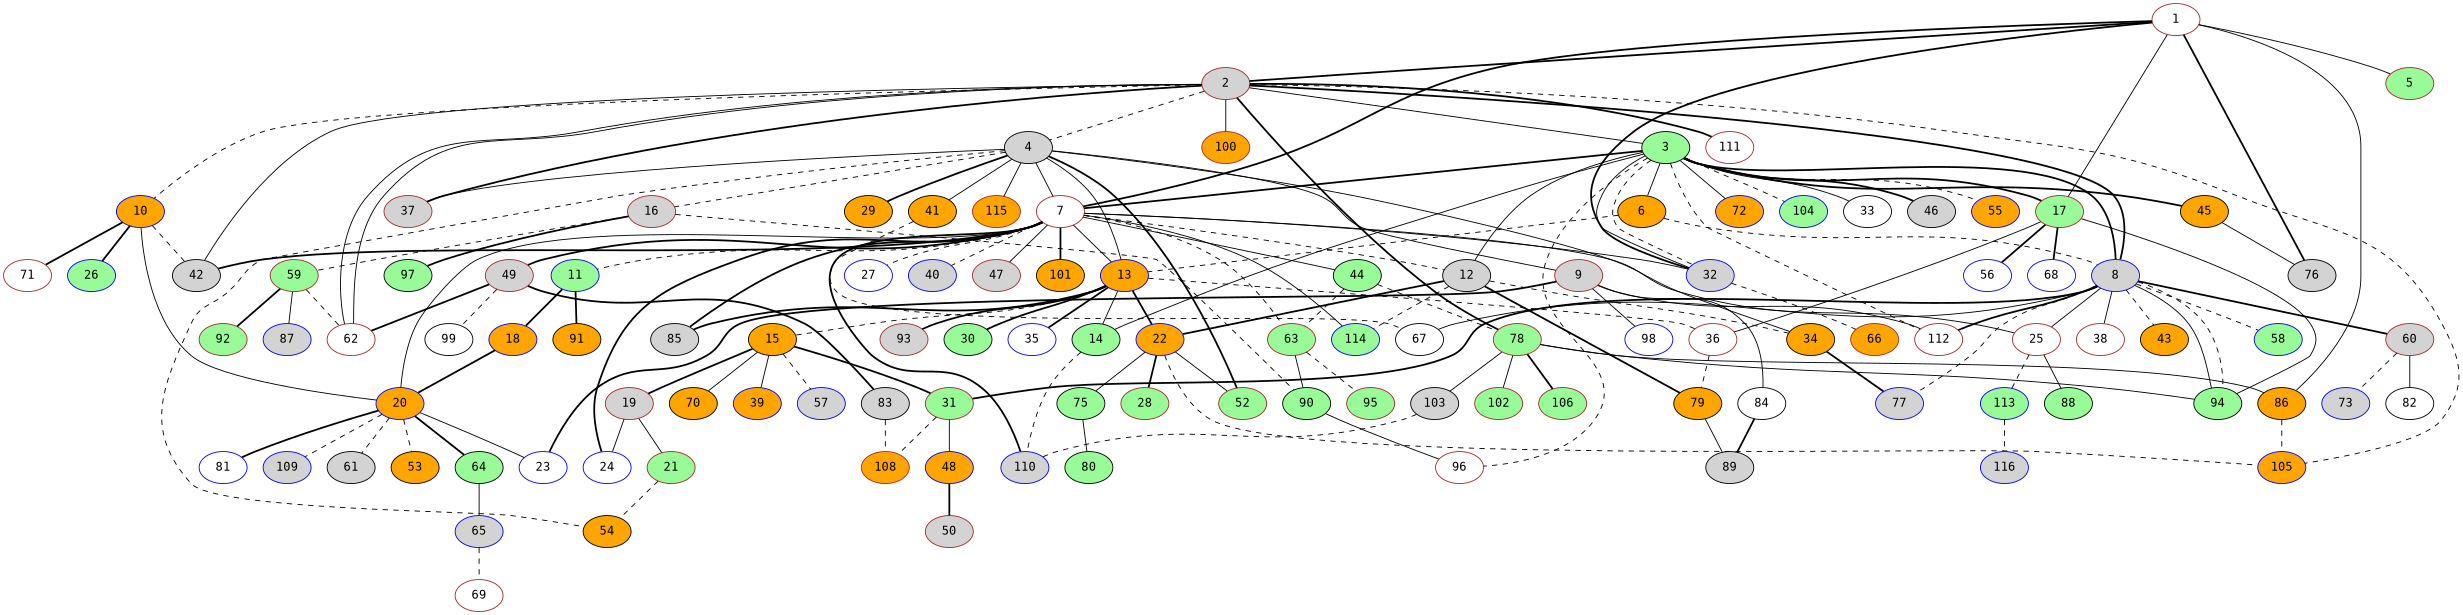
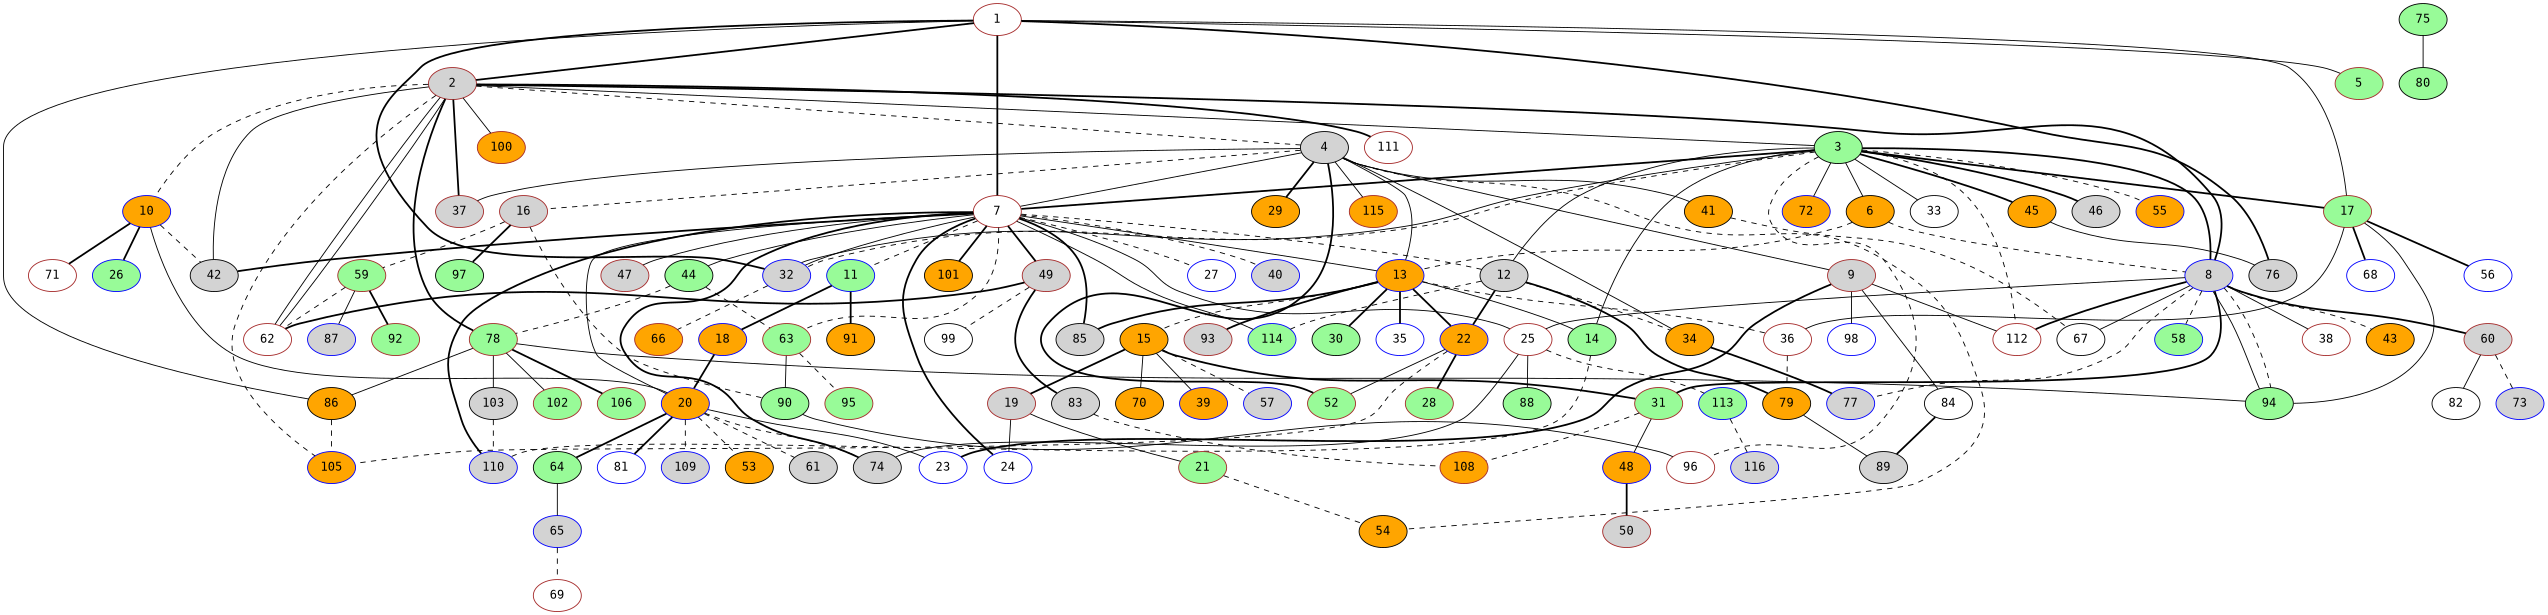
  graph {
    fontname="DejaVu Sans Mono"
    node [color=black fillcolor=lightgrey fontname="DejaVu Sans Mono" style=filled]
    edge [fontname="DejaVu Sans Mono" style=solid]
    1 [color=brown fillcolor=white]
    2 [color=brown]
    5 [color=brown fillcolor=palegreen]
    7 [color=brown fillcolor=white]
    17 [color=brown fillcolor=palegreen]
    32 [color=blue]
    76
    86 [fillcolor=orange]
    3 [fillcolor=palegreen]
    4
    8 [color=blue]
    10 [color=blue fillcolor=orange]
    37 [color=brown]
    42
    62 [color=brown fillcolor=white]
    78 [color=brown fillcolor=palegreen]
    100 [color=brown fillcolor=orange]
    105 [color=blue fillcolor=orange]
    111 [color=brown fillcolor=white]
    12
    13 [color=blue fillcolor=orange]
    11 [color=blue fillcolor=palegreen]
    20 [color=blue fillcolor=orange]
    24 [color=blue fillcolor=white]
    25 [color=brown fillcolor=white]
    27 [color=blue fillcolor=white]
    40 [color=blue]
    44 [fillcolor=palegreen]
    47 [color=brown]
    49 [color=brown]
    63 [color=brown fillcolor=palegreen]
+   74
    85
    101 [fillcolor=orange]
    110 [color=blue]
    114 [color=blue fillcolor=palegreen]
    94 [fillcolor=palegreen]
    36 [color=brown fillcolor=white]
    56 [color=blue fillcolor=white]
    68 [color=blue fillcolor=white]
    66 [color=brown fillcolor=orange]
    6 [fillcolor=orange]
    14 [fillcolor=palegreen]
    33 [fillcolor=white]
    45 [fillcolor=orange]
    46
    55 [color=blue fillcolor=orange]
    72 [color=blue fillcolor=orange]
    96 [color=brown fillcolor=white]
-   104 [color=blue fillcolor=palegreen]
    112 [color=brown fillcolor=white]
    9 [color=brown]
    16 [color=brown]
    29 [fillcolor=orange]
    34 [fillcolor=orange]
    41 [fillcolor=orange]
    52 [color=brown fillcolor=palegreen]
    54 [fillcolor=orange]
    115 [color=brown fillcolor=orange]
    31 [color=brown fillcolor=palegreen]
    38 [color=brown fillcolor=white]
    43 [fillcolor=orange]
    58 [color=blue fillcolor=palegreen]
    60 [color=brown]
    67 [fillcolor=white]
    77 [color=blue]
    26 [color=blue fillcolor=palegreen]
    71 [color=brown fillcolor=white]
    102 [color=brown fillcolor=palegreen]
    103
    106 [color=brown fillcolor=palegreen]
    22 [color=blue fillcolor=orange]
    79 [fillcolor=orange]
    23 [color=blue fillcolor=white]
    84 [fillcolor=white]
    98 [color=blue fillcolor=white]
    15 [fillcolor=orange]
    30 [fillcolor=palegreen]
    35 [color=blue fillcolor=white]
    93 [color=brown]
    59 [color=brown fillcolor=palegreen]
    90 [fillcolor=palegreen]
    97 [fillcolor=palegreen]
    18 [color=blue fillcolor=orange]
    91 [fillcolor=orange]
    53 [fillcolor=orange]
    61
    64 [fillcolor=palegreen]
    81 [color=blue fillcolor=white]
    109 [color=blue]
    88 [fillcolor=palegreen]
    113 [color=blue fillcolor=palegreen]
    83
    99 [fillcolor=white]
    95 [color=brown fillcolor=palegreen]
    48 [color=blue fillcolor=orange]
    108 [color=brown fillcolor=orange]
    73 [color=blue]
    82 [fillcolor=white]
    89
    28 [color=brown fillcolor=palegreen]
    75 [fillcolor=palegreen]
    19 [color=brown]
    39 [color=blue fillcolor=orange]
    57 [color=blue]
    70 [fillcolor=orange]
    21 [color=brown fillcolor=palegreen]
    87 [color=blue]
    92 [color=brown fillcolor=palegreen]
    65 [color=blue]
    80 [fillcolor=palegreen]
    116 [color=blue]
    50 [color=brown]
    69 [color=brown fillcolor=white]
    1 -- 2 [style=bold]
    1 -- 5
    1 -- 7 [style=bold]
    1 -- 17
    1 -- 32 [style=bold]
    1 -- 76 [style=bold]
    1 -- 86
    2 -- 3
    2 -- 4 [style=dashed]
    2 -- 8 [style=bold]
    2 -- 10 [style=dashed]
    2 -- 37 [style=bold]
    2 -- 42
    2 -- 62
    2 -- 62
    2 -- 78 [style=bold]
    2 -- 100
    2 -- 105 [style=dashed]
    2 -- 111 [style=bold]
    7 -- 32
    7 -- 42 [style=bold]
    7 -- 12 [style=dashed]
    7 -- 13
    7 -- 11 [style=dashed]
    7 -- 20
    7 -- 24 [style=bold]
    7 -- 25
    7 -- 27 [style=dashed]
    7 -- 40 [style=dashed]
    7 -- 44
    7 -- 47
    7 -- 49 [style=bold]
    7 -- 63 [style=dashed]
+   7 -- 74 [style=bold]
    7 -- 85 [style=bold]
    7 -- 101 [style=bold]
    7 -- 110 [style=bold]
    7 -- 114
    17 -- 94
    17 -- 36
    17 -- 56 [style=bold]
    17 -- 68 [style=bold]
    32 -- 66 [style=dashed]
    86 -- 105 [style=dashed]
    3 -- 7 [style=bold]
    3 -- 17 [style=bold]
    3 -- 32
    3 -- 32 [style=dashed]
    3 -- 8 [style=bold]
    3 -- 12
    3 -- 6
    3 -- 14
    3 -- 33
    3 -- 45 [style=bold]
    3 -- 46 [style=bold]
    3 -- 55 [style=dashed]
    3 -- 72
    3 -- 96 [style=dashed]
-   3 -- 104 [style=dashed]
    3 -- 112 [style=dashed]
    4 -- 7
    4 -- 37
    4 -- 13
    4 -- 9
    4 -- 16 [style=dashed]
    4 -- 29 [style=bold]
    4 -- 34
    4 -- 41
    4 -- 52 [style=bold]
    4 -- 54 [style=dashed]
    4 -- 115
    8 -- 25
    8 -- 94
    8 -- 94 [style=dashed]
    8 -- 112 [style=bold]
    8 -- 31 [style=bold]
    8 -- 38
    8 -- 43 [style=dashed]
    8 -- 58 [style=dashed]
    8 -- 60 [style=bold]
    8 -- 67
    8 -- 77 [style=dashed]
    10 -- 42 [style=dashed]
    10 -- 20
    10 -- 26 [style=bold]
    10 -- 71 [style=bold]
    78 -- 86
    78 -- 94
    78 -- 102
    78 -- 103
    78 -- 106 [style=bold]
    12 -- 114 [style=dashed]
    12 -- 34 [style=dashed]
    12 -- 22 [style=bold]
    12 -- 79 [style=bold]
    13 -- 85 [style=bold]
    13 -- 36 [style=dashed]
    13 -- 14
    13 -- 22 [style=bold]
    13 -- 15 [style=dashed]
    13 -- 30 [style=bold]
    13 -- 35 [style=bold]
    13 -- 93 [style=bold]
    11 -- 18 [style=bold]
    11 -- 91 [style=bold]
+   20 -- 74 [style=dashed]
    20 -- 23
    20 -- 53 [style=dashed]
    20 -- 61 [style=dashed]
    20 -- 64 [style=bold]
    20 -- 81 [style=bold]
    20 -- 109 [style=dashed]
+   25 -- 74
    25 -- 88
    25 -- 113 [style=dashed]
    44 -- 78 [style=dashed]
    44 -- 63 [style=dashed]
    49 -- 62 [style=bold]
    49 -- 83 [style=bold]
    49 -- 99 [style=dashed]
    63 -- 90
    63 -- 95 [style=dashed]
    36 -- 79 [style=dashed]
    6 -- 8 [style=dashed]
    6 -- 13 [style=dashed]
    14 -- 110 [style=dashed]
    45 -- 76
    9 -- 112
    9 -- 23 [style=bold]
    9 -- 84
    9 -- 98
    16 -- 59 [style=dashed]
    16 -- 90 [style=dashed]
    16 -- 97 [style=bold]
    34 -- 77 [style=bold]
    41 -- 67 [style=dashed]
    31 -- 48
    31 -- 108 [style=dashed]
    60 -- 73 [style=dashed]
    60 -- 82
    103 -- 110 [style=dashed]
    22 -- 105 [style=dashed]
    22 -- 52
    22 -- 28 [style=bold]
-   22 -- 75
    79 -- 89
    84 -- 89 [style=bold]
    15 -- 31 [style=bold]
    15 -- 19 [style=bold]
    15 -- 39
    15 -- 57 [style=dashed]
    15 -- 70
    59 -- 62 [style=dashed]
    59 -- 87
    59 -- 92 [style=bold]
    90 -- 96
    18 -- 20 [style=bold]
    64 -- 65
    113 -- 116 [style=dashed]
    83 -- 108 [style=dashed]
    48 -- 50 [style=bold]
    75 -- 80
    19 -- 24
    19 -- 21
    21 -- 54 [style=dashed]
    65 -- 69 [style=dashed]
  }
